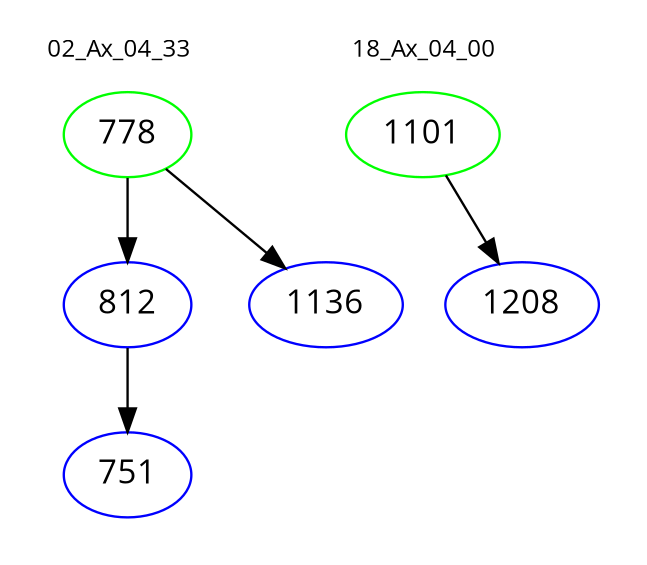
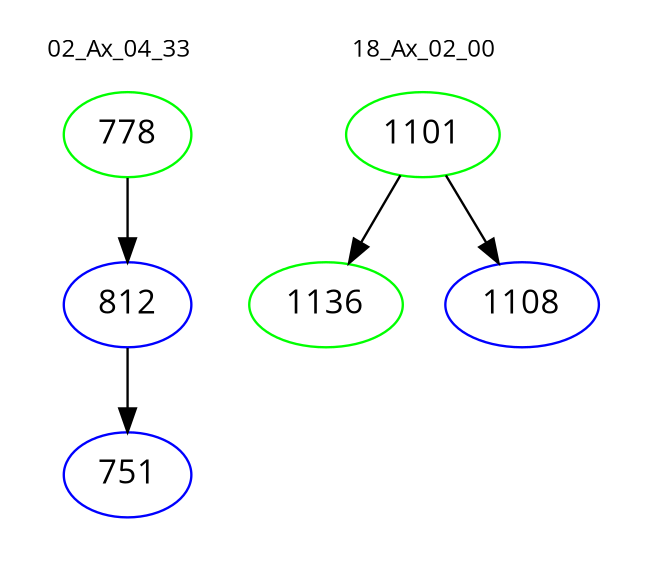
  digraph {
    fontname="Open Sans"
    node [color=blue fontname="Open Sans"]
    edge [color=black fontname="Open Sans"]
    n1 [color=green label=778]
    n2 [label=751]
    n3 [label=812]
    n4 [color=green label=1101]
-   n5 [label=1208]
-   n6 [label=1136]
+   n5 [label=1108]
+   n6 [color=green label=1136]
    subgraph cluster_1 {
      color=white
      fontsize=10
      label="02_Ax_04_33"
      n1
      n2
      n3
    }
    subgraph cluster_2 {
      color=white
      fontsize=10
-     label="18_Ax_04_00"
+     label="18_Ax_02_00"
      n4
      n5
      n6
    }
    n1 -> n3
    n3 -> n2
    n4 -> n5
-   n1 -> n6
+   n4 -> n6
  }
